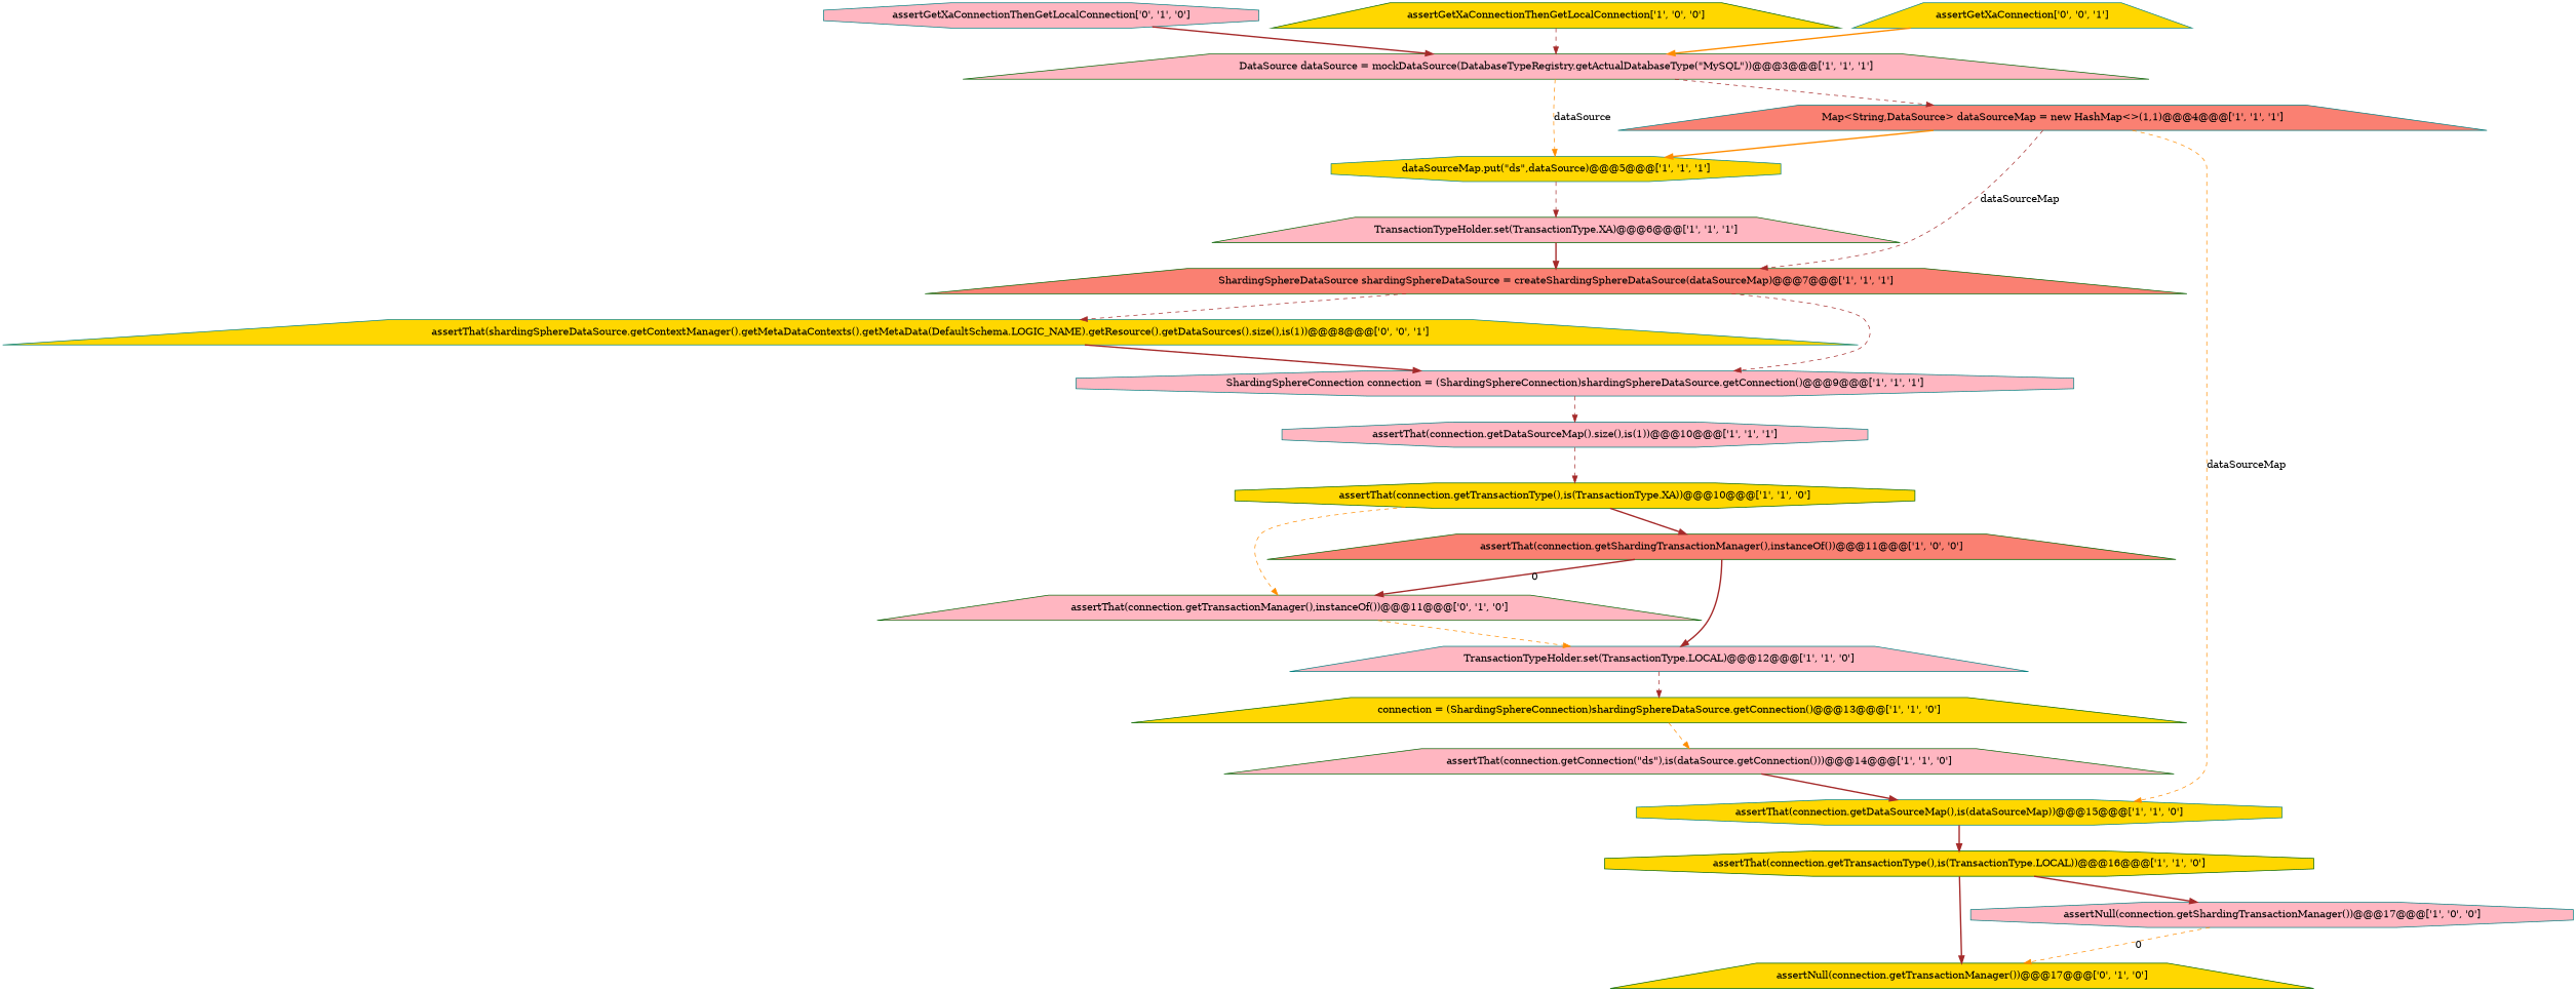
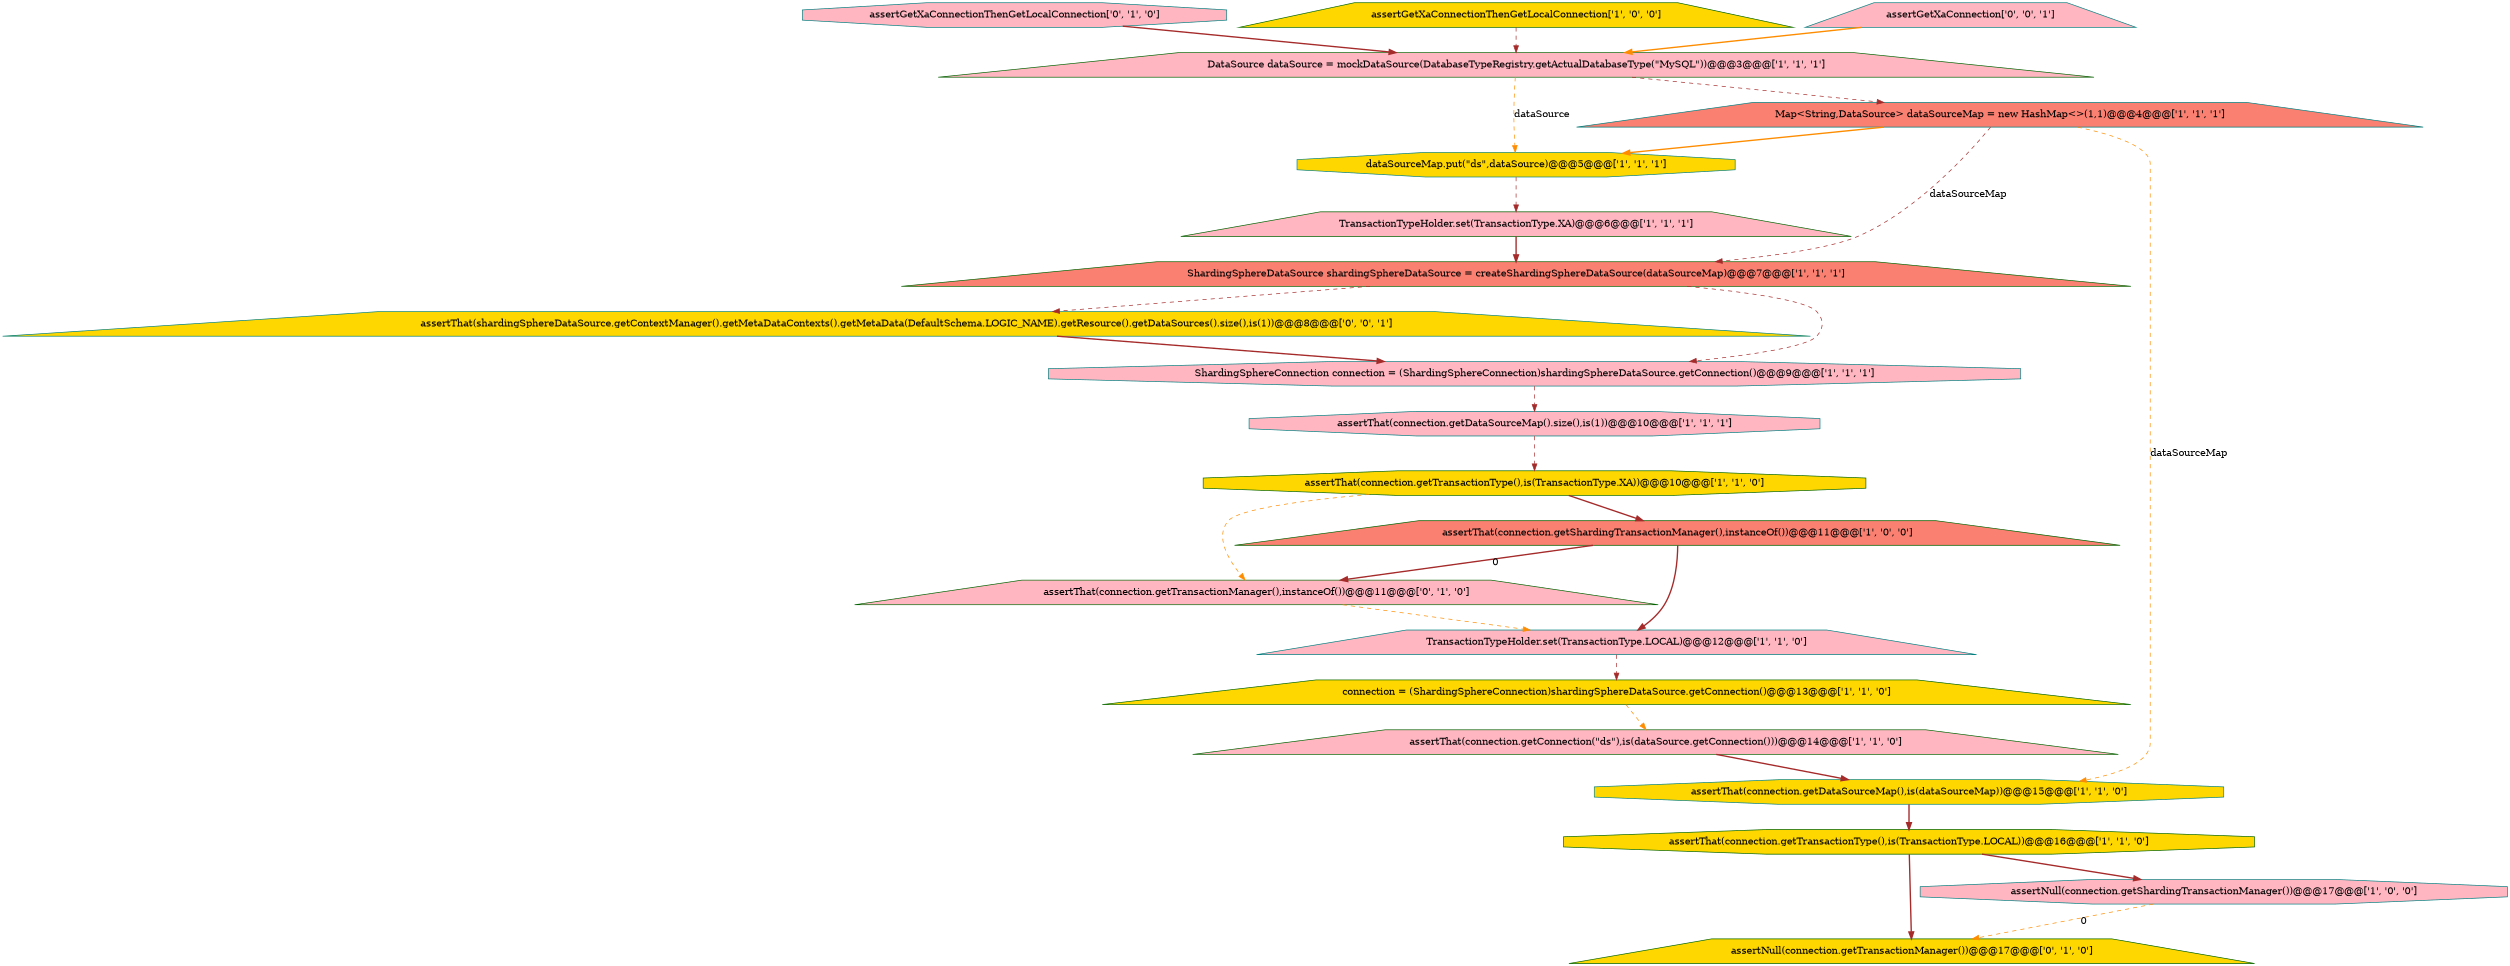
  digraph {
    fontname="DejaVu Serif"
    node [fillcolor=lightpink shape=trapezium style=filled color=darkgreen fontname="DejaVu Serif"]
    edge [style=dashed color=brown fontname="DejaVu Serif"]
    n1 [label="assertGetXaConnectionThenGetLocalConnection['0', '1', '0']" shape=octagon color=teal]
    n2 [label="DataSource dataSource = mockDataSource(DatabaseTypeRegistry.getActualDatabaseType(\"MySQL\"))@@@3@@@['1', '1', '1']"]
    n3 [label="TransactionTypeHolder.set(TransactionType.XA)@@@6@@@['1', '1', '1']"]
    n4 [fillcolor=salmon label="ShardingSphereDataSource shardingSphereDataSource = createShardingSphereDataSource(dataSourceMap)@@@7@@@['1', '1', '1']"]
    n5 [fillcolor=gold label="assertGetXaConnectionThenGetLocalConnection['1', '0', '0']"]
    n6 [fillcolor=gold label="assertThat(connection.getTransactionType(),is(TransactionType.LOCAL))@@@16@@@['1', '1', '0']" shape=octagon]
    n7 [fillcolor=gold label="assertNull(connection.getTransactionManager())@@@17@@@['0', '1', '0']"]
    n8 [label="assertNull(connection.getShardingTransactionManager())@@@17@@@['1', '0', '0']" shape=octagon color=teal]
    n9 [fillcolor=gold label="assertThat(connection.getTransactionType(),is(TransactionType.XA))@@@10@@@['1', '1', '0']" shape=octagon]
    n10 [label="assertThat(connection.getTransactionManager(),instanceOf())@@@11@@@['0', '1', '0']"]
    n11 [fillcolor=salmon label="assertThat(connection.getShardingTransactionManager(),instanceOf())@@@11@@@['1', '0', '0']"]
    n12 [label="TransactionTypeHolder.set(TransactionType.LOCAL)@@@12@@@['1', '1', '0']" color=teal]
-   n13 [fillcolor=gold label="assertGetXaConnection['0', '0', '1']" color=teal]
+   n13 [label="assertGetXaConnection['0', '0', '1']" color=teal]
    n14 [label="assertThat(connection.getDataSourceMap().size(),is(1))@@@10@@@['1', '1', '1']" shape=octagon color=teal]
    n15 [fillcolor=gold label="assertThat(shardingSphereDataSource.getContextManager().getMetaDataContexts().getMetaData(DefaultSchema.LOGIC_NAME).getResource().getDataSources().size(),is(1))@@@8@@@['0', '0', '1']" color=teal]
    n16 [label="ShardingSphereConnection connection = (ShardingSphereConnection)shardingSphereDataSource.getConnection()@@@9@@@['1', '1', '1']" shape=octagon color=teal]
    n17 [fillcolor=gold label="connection = (ShardingSphereConnection)shardingSphereDataSource.getConnection()@@@13@@@['1', '1', '0']"]
    n18 [label="assertThat(connection.getConnection(\"ds\"),is(dataSource.getConnection()))@@@14@@@['1', '1', '0']"]
    n19 [fillcolor=gold label="dataSourceMap.put(\"ds\",dataSource)@@@5@@@['1', '1', '1']" shape=octagon color=teal]
    n20 [fillcolor=salmon label="Map<String,DataSource> dataSourceMap = new HashMap<>(1,1)@@@4@@@['1', '1', '1']" color=teal]
    n21 [fillcolor=gold label="assertThat(connection.getDataSourceMap(),is(dataSourceMap))@@@15@@@['1', '1', '0']" shape=octagon color=teal]
    n1 -> n2 [style=bold]
    n2 -> n19 [label=dataSource color=darkorange]
    n2 -> n20
    n3 -> n4 [style=bold]
    n4 -> n15
    n4 -> n16
    n5 -> n2
    n6 -> n7 [style=bold]
    n6 -> n8 [style=bold]
    n8 -> n7 [label=0 color=darkorange]
    n9 -> n10 [color=darkorange]
    n9 -> n11 [style=bold]
    n10 -> n12 [color=darkorange]
    n11 -> n10 [label=0 style=bold]
    n11 -> n12 [style=bold]
    n12 -> n17
    n13 -> n2 [style=bold color=darkorange]
    n14 -> n9
    n15 -> n16 [style=bold]
    n16 -> n14
    n17 -> n18 [color=darkorange]
    n18 -> n21 [style=bold]
    n19 -> n3
    n20 -> n4 [label=dataSourceMap]
    n20 -> n19 [style=bold color=darkorange]
    n20 -> n21 [label=dataSourceMap color=darkorange]
    n21 -> n6 [style=bold]
  }
